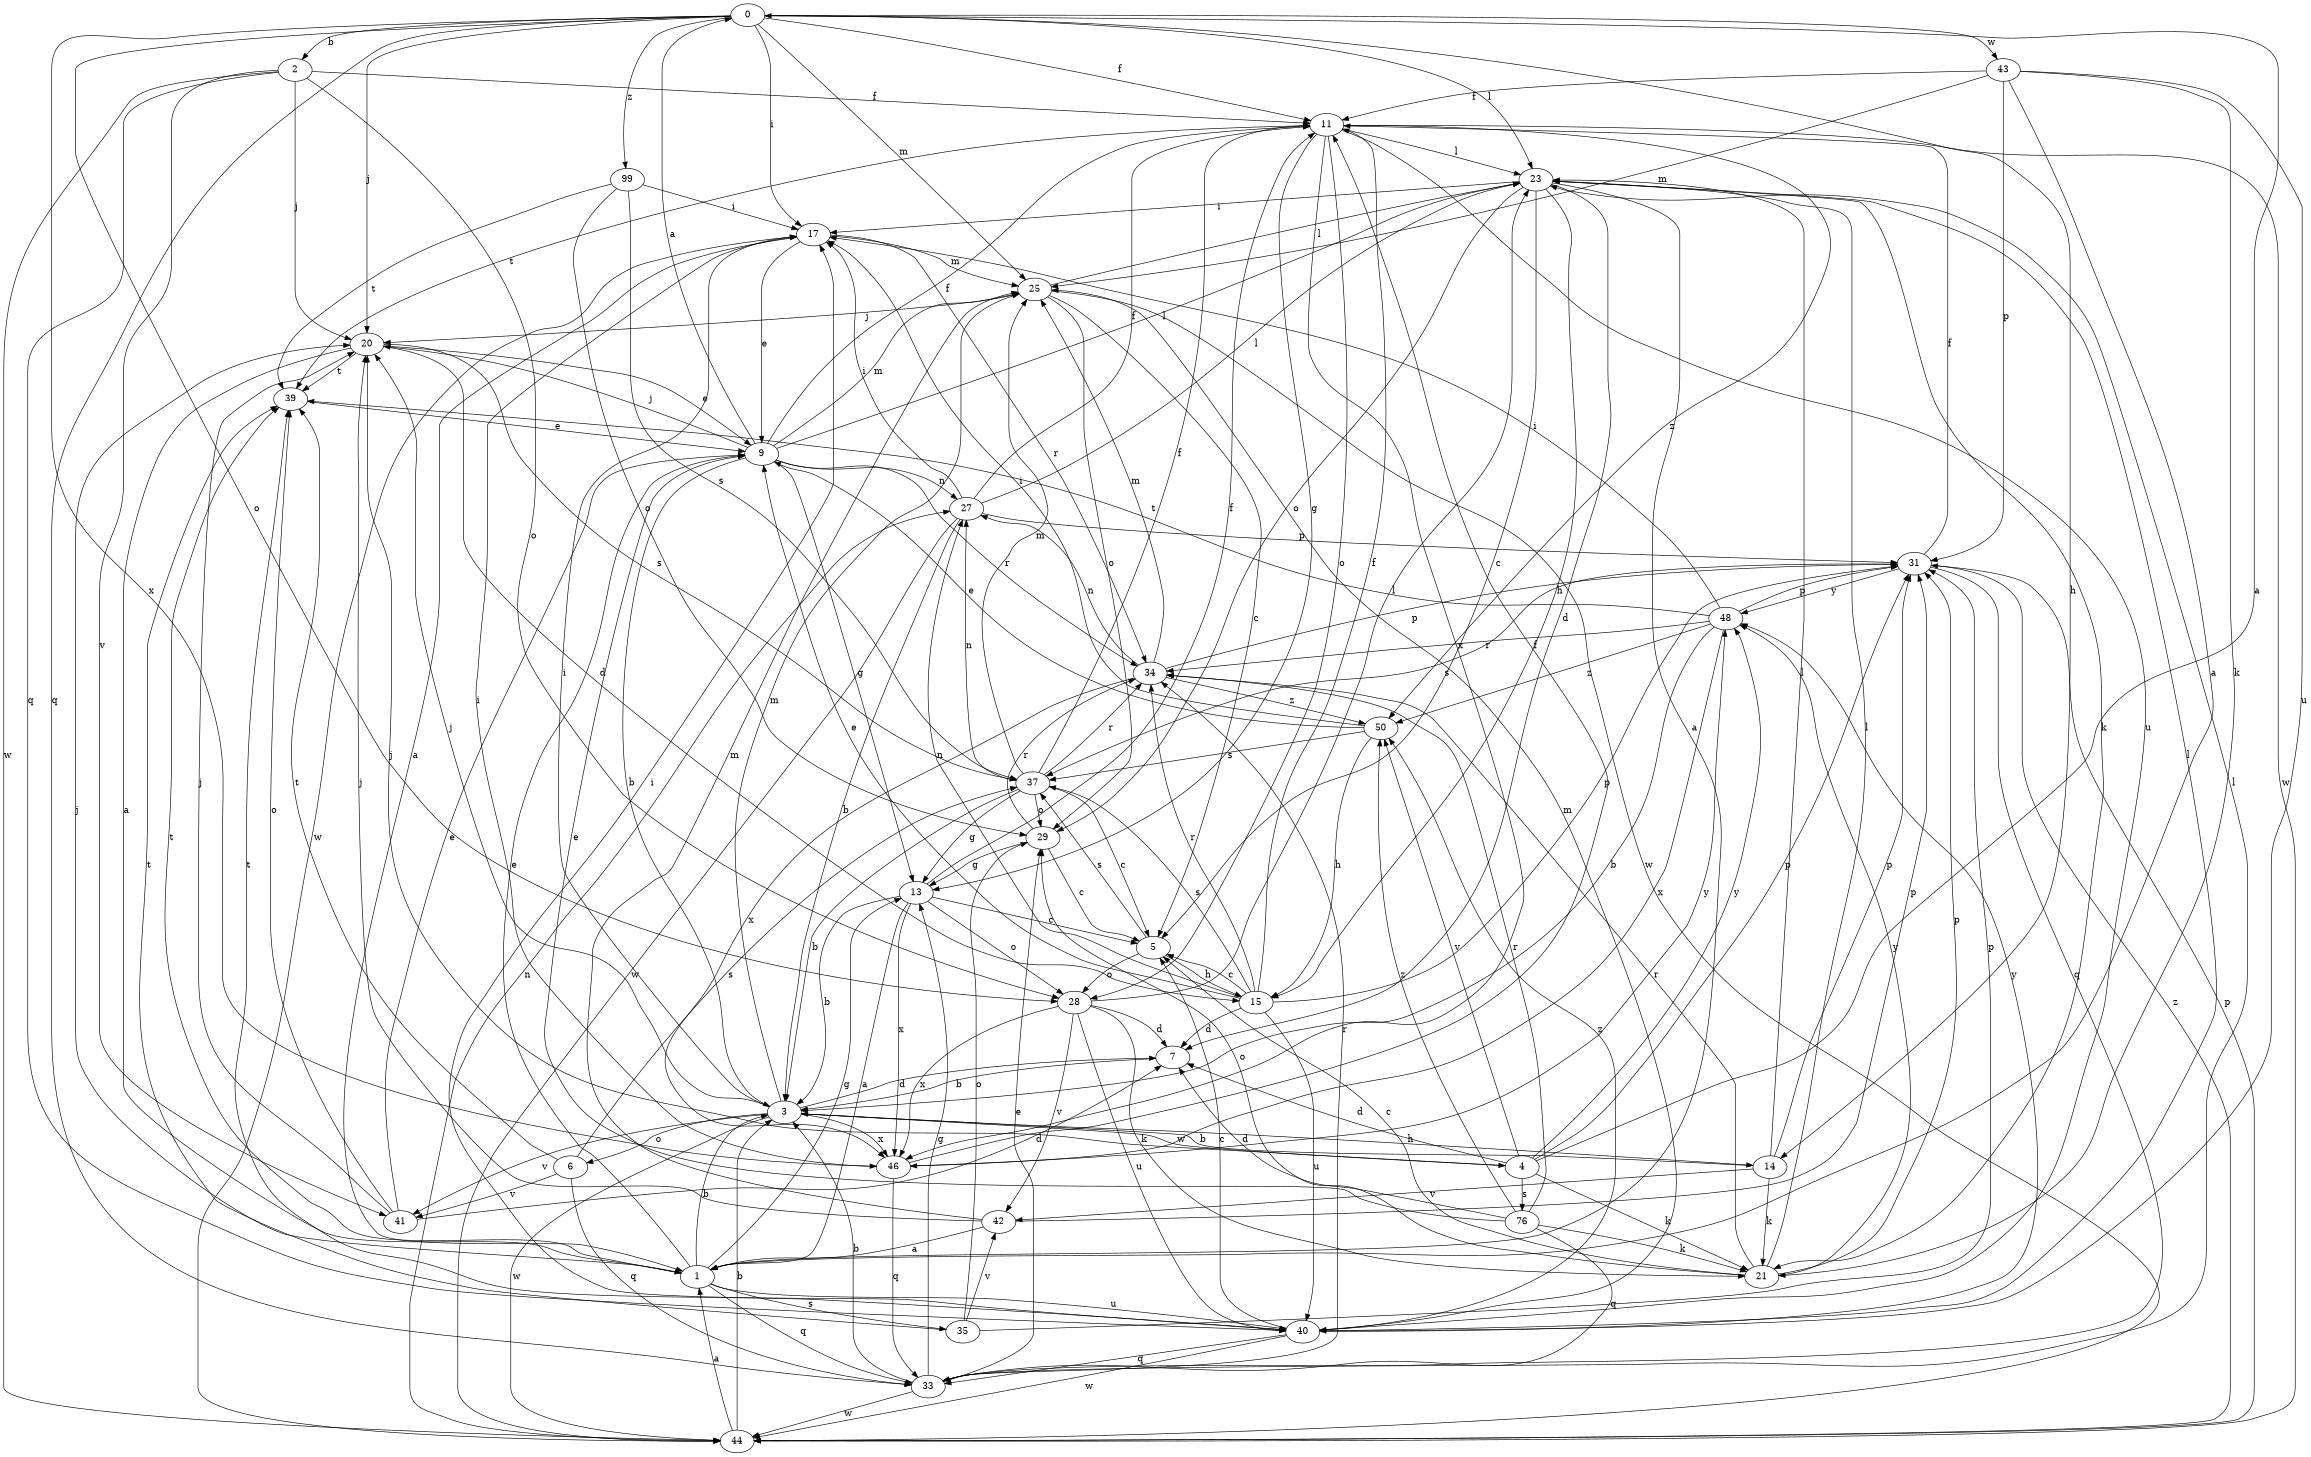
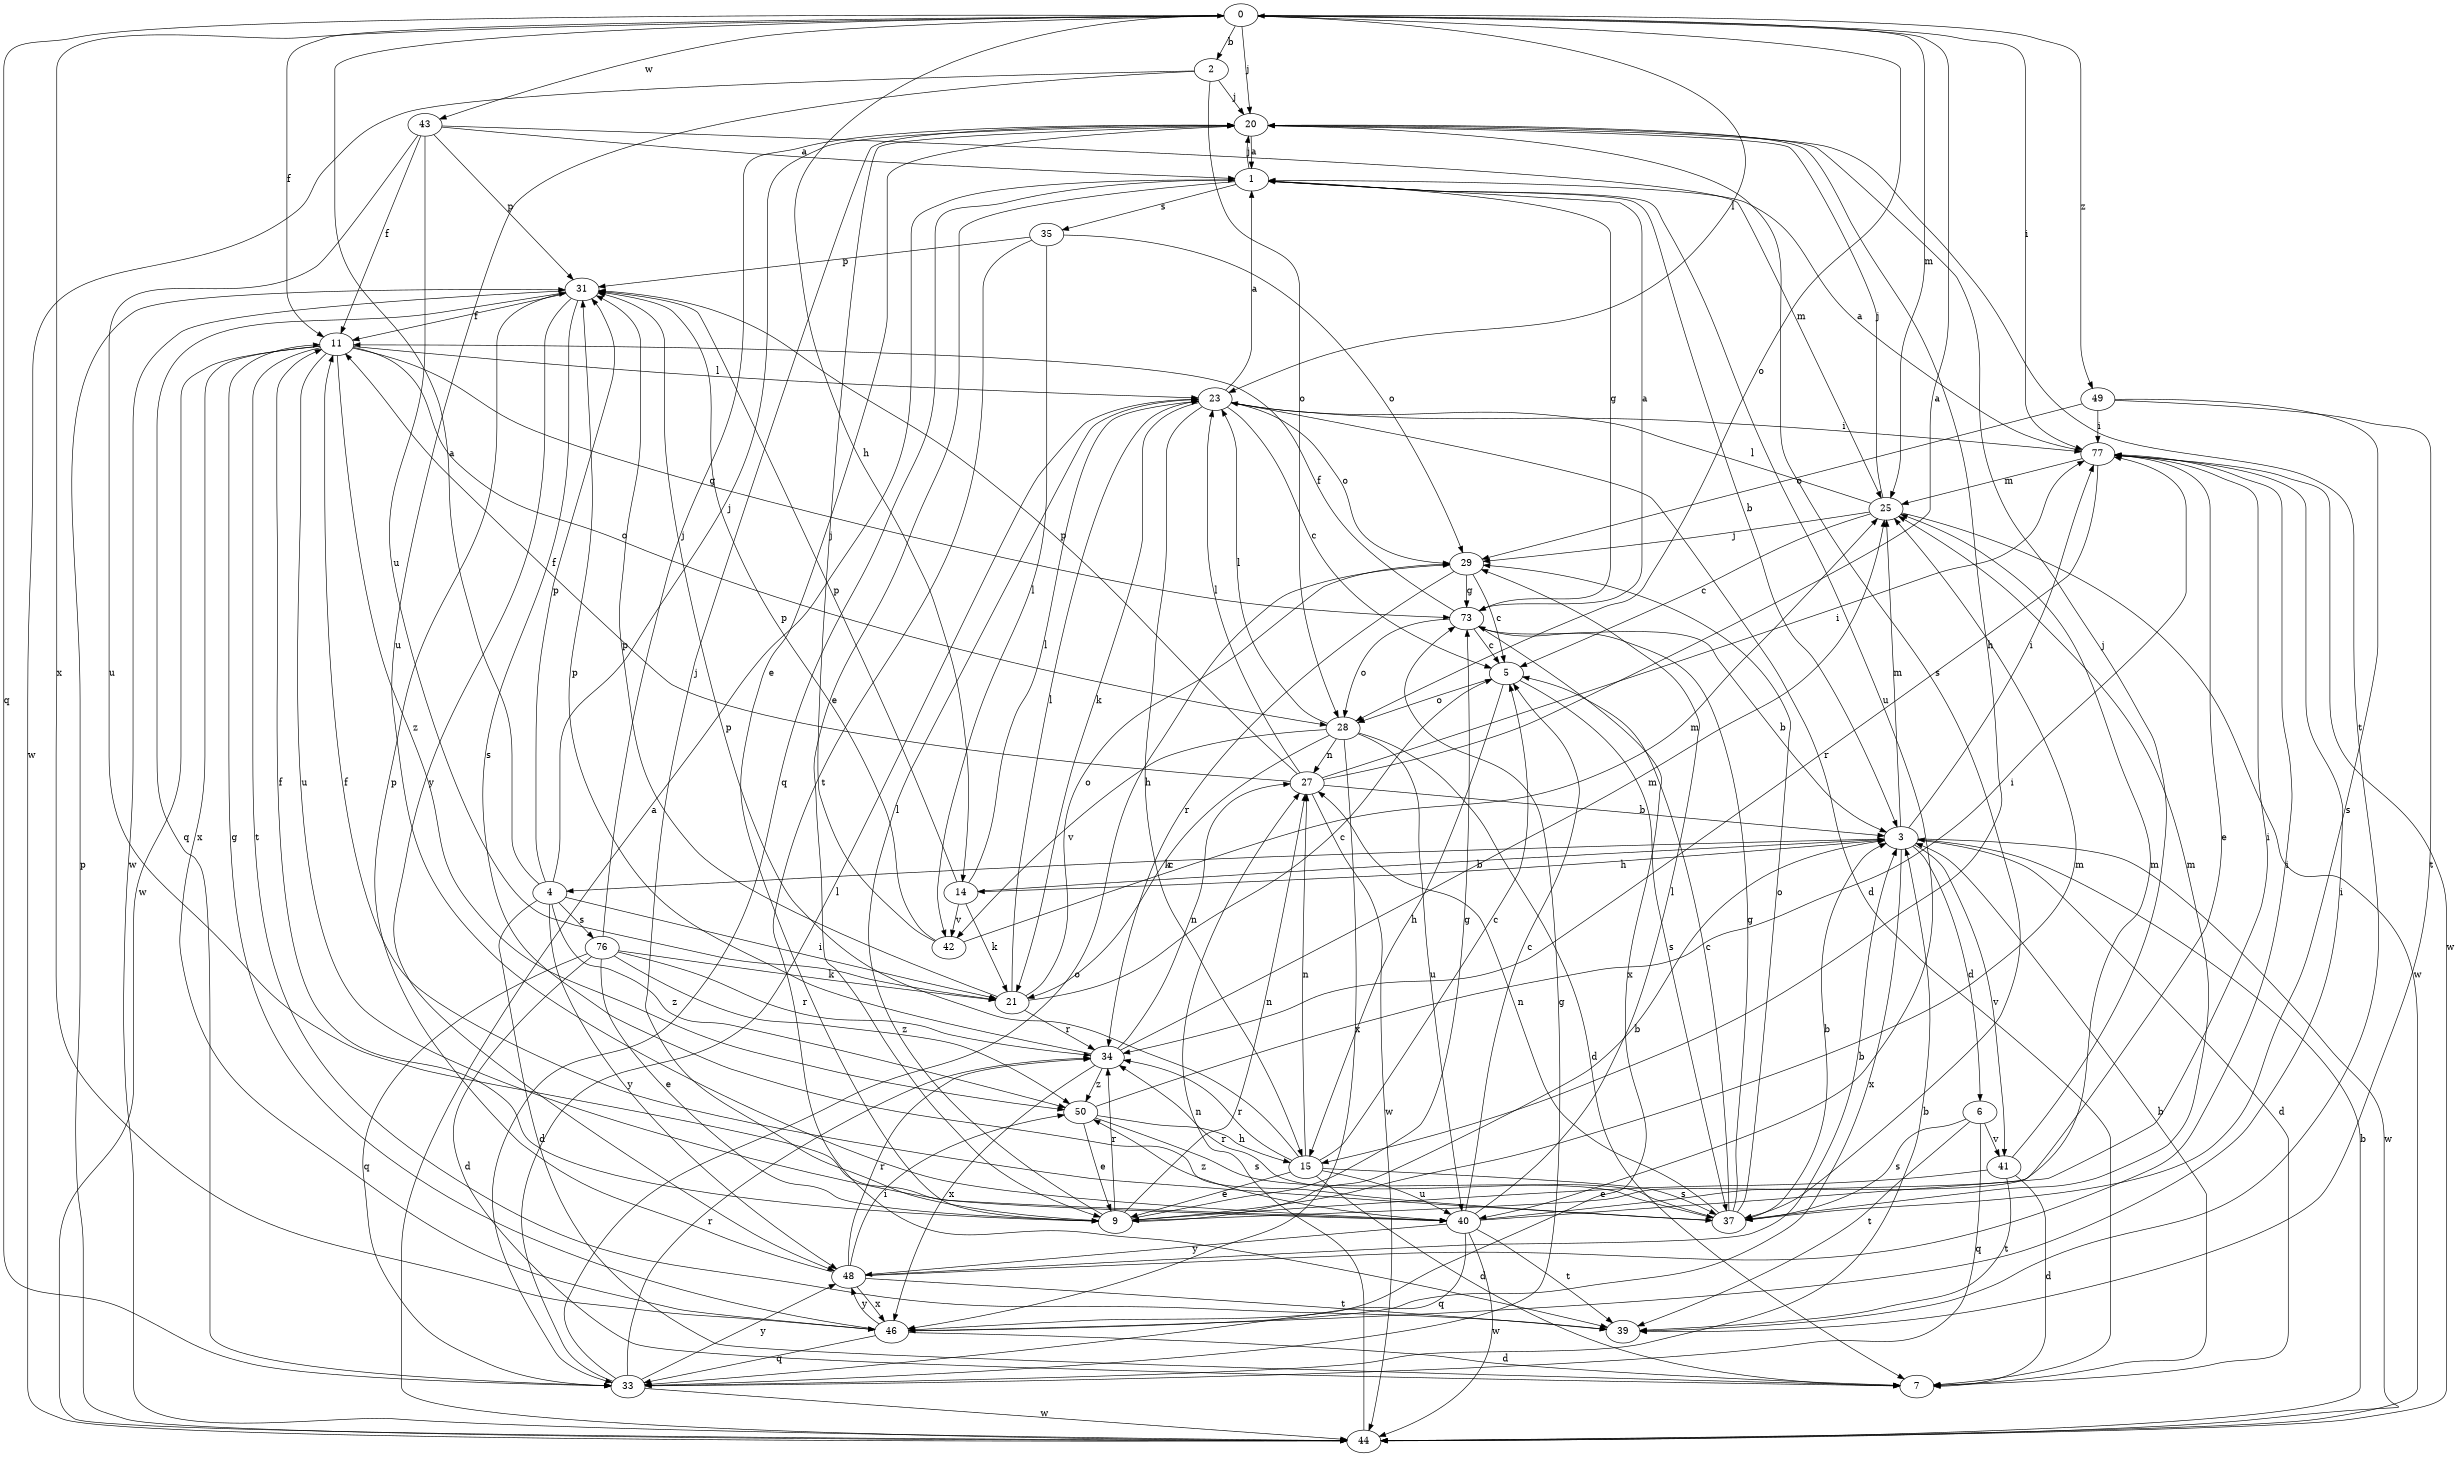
  strict digraph {
    0
    2
    11
    14
-   17
+   17 [label=77]
    20
    23
    25
    28
    33
    43
    46
-   49 [label=99]
+   49
    40
    41
    44
-   13
+   13 [label=73]
    39
    50
    3
    21
    31
    42
    1
    9
    34
    15
    37
    5
    7
    29
    27
    48
    35
    4
    6
    n37 [label=76]
    0 -> 2 [label=b]
    0 -> 11 [label=f]
    0 -> 14 [label=h]
    0 -> 17 [label=i]
    0 -> 20 [label=j]
    0 -> 23 [label=l]
    0 -> 25 [label=m]
    0 -> 28 [label=o]
    0 -> 33 [label=q]
    0 -> 43 [label=w]
    0 -> 46 [label=x]
    0 -> 49 [label=z]
-   2 -> 11 [label=f]
    2 -> 20 [label=j]
    2 -> 28 [label=o]
-   2 -> 40 [label=q]
-   2 -> 41 [label=v]
+   2 -> 40 [label=u]
    2 -> 44 [label=w]
    11 -> 23 [label=l]
    11 -> 28 [label=o]
    11 -> 46 [label=x]
    11 -> 40 [label=u]
    11 -> 44 [label=w]
    11 -> 13 [label=g]
    11 -> 39 [label=t]
    11 -> 50 [label=z]
    14 -> 23 [label=l]
    14 -> 3 [label=b]
    14 -> 21 [label=k]
    14 -> 31 [label=p]
    14 -> 42 [label=v]
    17 -> 25 [label=m]
    17 -> 44 [label=w]
    17 -> 1 [label=a]
    17 -> 9 [label=e]
    17 -> 34 [label=r]
    20 -> 39 [label=t]
    20 -> 1 [label=a]
    20 -> 9 [label=e]
-   20 -> 15 [label=d]
+   20 -> 15 [label=h]
    20 -> 37 [label=s]
    23 -> 17 [label=i]
    23 -> 21 [label=k]
    23 -> 1 [label=a]
    23 -> 15 [label=h]
    23 -> 5 [label=c]
    23 -> 7 [label=d]
    23 -> 29 [label=o]
    25 -> 20 [label=j]
    25 -> 23 [label=l]
    25 -> 44 [label=w]
    25 -> 5 [label=c]
-   25 -> 29 [label=o]
+   25 -> 29 [label=j]
    28 -> 23 [label=l]
    28 -> 46 [label=x]
    28 -> 40 [label=u]
    28 -> 21 [label=k]
    28 -> 42 [label=v]
    28 -> 7 [label=d]
+   28 -> 27 [label=n]
    33 -> 23 [label=l]
    33 -> 44 [label=w]
    33 -> 13 [label=g]
    33 -> 3 [label=b]
    33 -> 34 [label=r]
-   33 -> 29 [label=e]
-   21 -> 48 [label=y]
+   33 -> 29 [label=o]
+   33 -> 48 [label=y]
    43 -> 11 [label=f]
    43 -> 25 [label=m]
    43 -> 40 [label=u]
-   43 -> 21 [label=k]
+   43 -> 21 [label=u]
    43 -> 31 [label=p]
    43 -> 1 [label=a]
-   46 -> 11 [label=f]
+   46 -> 11 [label=g]
    46 -> 17 [label=i]
    46 -> 33 [label=q]
+   46 -> 7 [label=d]
    46 -> 48 [label=y]
    49 -> 17 [label=i]
    49 -> 39 [label=t]
    49 -> 37 [label=s]
    49 -> 29 [label=o]
    40 -> 17 [label=i]
-   40 -> 23 [label=l]
+   40 -> 29 [label=l]
    40 -> 25 [label=m]
    40 -> 33 [label=q]
    40 -> 44 [label=w]
    40 -> 39 [label=t]
    40 -> 50 [label=z]
    40 -> 5 [label=c]
    40 -> 48 [label=y]
    41 -> 20 [label=j]
-   41 -> 39 [label=o]
+   41 -> 39 [label=t]
    41 -> 9 [label=e]
    41 -> 7 [label=d]
    44 -> 3 [label=b]
    44 -> 31 [label=p]
    44 -> 1 [label=a]
    44 -> 27 [label=n]
    13 -> 11 [label=f]
    13 -> 28 [label=o]
    13 -> 46 [label=x]
    13 -> 3 [label=b]
    13 -> 1 [label=a]
    13 -> 5 [label=c]
-   39 -> 9 [label=e]
    50 -> 17 [label=i]
    50 -> 9 [label=e]
    50 -> 15 [label=h]
    50 -> 37 [label=s]
    3 -> 14 [label=h]
    3 -> 17 [label=i]
    3 -> 25 [label=m]
    3 -> 46 [label=x]
    3 -> 41 [label=v]
    3 -> 44 [label=w]
    3 -> 7 [label=d]
-   3 -> 4 [label=w]
-   3 -> 6 [label=o]
+   3 -> 4 [label=c]
+   3 -> 6 [label=d]
    21 -> 23 [label=l]
    21 -> 31 [label=p]
    21 -> 34 [label=r]
    21 -> 5 [label=c]
    21 -> 29 [label=o]
    31 -> 11 [label=f]
    31 -> 33 [label=q]
-   31 -> 44 [label=z]
+   31 -> 44 [label=w]
    31 -> 37 [label=s]
    31 -> 48 [label=y]
    42 -> 20 [label=j]
    42 -> 25 [label=m]
    42 -> 31 [label=p]
-   42 -> 1 [label=a]
    1 -> 20 [label=j]
    1 -> 33 [label=q]
    1 -> 40 [label=u]
    1 -> 13 [label=g]
-   1 -> 39 [label=t]
    1 -> 3 [label=b]
    1 -> 9 [label=e]
    1 -> 35 [label=s]
-   9 -> 0 [label=a]
+   27 -> 0 [label=a]
    9 -> 11 [label=f]
    9 -> 20 [label=j]
    9 -> 23 [label=l]
    9 -> 25 [label=m]
    9 -> 13 [label=g]
    9 -> 3 [label=b]
    9 -> 34 [label=r]
    9 -> 27 [label=n]
    34 -> 25 [label=m]
    34 -> 46 [label=x]
    34 -> 50 [label=z]
    34 -> 31 [label=p]
    34 -> 27 [label=n]
-   15 -> 11 [label=f]
    15 -> 40 [label=u]
    15 -> 31 [label=p]
    15 -> 9 [label=e]
    15 -> 34 [label=r]
    15 -> 37 [label=s]
    15 -> 5 [label=c]
    15 -> 7 [label=d]
    15 -> 27 [label=n]
    37 -> 11 [label=f]
    37 -> 25 [label=m]
    37 -> 13 [label=g]
    37 -> 3 [label=b]
    37 -> 34 [label=r]
    37 -> 5 [label=c]
    37 -> 29 [label=o]
    37 -> 27 [label=n]
    5 -> 28 [label=o]
    5 -> 15 [label=h]
    5 -> 37 [label=s]
    7 -> 3 [label=b]
    29 -> 13 [label=g]
    29 -> 34 [label=r]
    29 -> 5 [label=c]
    27 -> 11 [label=f]
    27 -> 17 [label=i]
    27 -> 23 [label=l]
    27 -> 44 [label=w]
    27 -> 3 [label=b]
    27 -> 31 [label=p]
    48 -> 17 [label=i]
    48 -> 46 [label=x]
    48 -> 39 [label=t]
-   48 -> 50 [label=z]
+   48 -> 50 [label=i]
    48 -> 3 [label=b]
    48 -> 31 [label=p]
    48 -> 34 [label=r]
    35 -> 39 [label=t]
    35 -> 31 [label=p]
-   35 -> 42 [label=v]
+   35 -> 42 [label=l]
    35 -> 29 [label=o]
    4 -> 0 [label=a]
    4 -> 20 [label=j]
-   4 -> 50 [label=v]
-   4 -> 21 [label=k]
+   4 -> 50 [label=z]
+   4 -> 21 [label=i]
    4 -> 31 [label=p]
    4 -> 7 [label=d]
    4 -> 48 [label=y]
    4 -> n37 [label=s]
    6 -> 33 [label=q]
    6 -> 41 [label=v]
    6 -> 39 [label=t]
    6 -> 37 [label=s]
-   3 -> 20 [label=j]
+   n37 -> 20 [label=j]
    n37 -> 33 [label=q]
    n37 -> 50 [label=z]
    n37 -> 21 [label=k]
    n37 -> 9 [label=e]
    n37 -> 34 [label=r]
    n37 -> 7 [label=d]
  }
